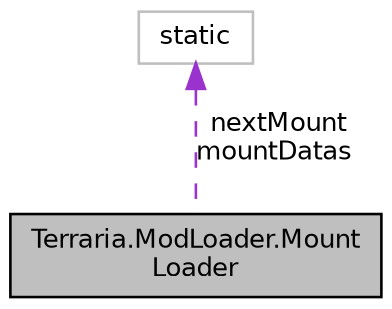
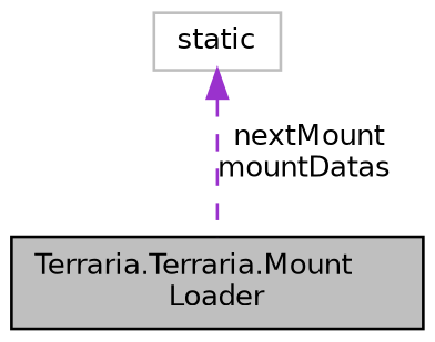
  digraph {
    node [fontname=Helvetica fontsize=10 shape=record style=filled]
-   n1 [color=black fillcolor=grey75 fontcolor=black height=0.2 label="Terraria.ModLoader.Mount\lLoader" width=0.4]
+   n1 [color=black fillcolor=grey75 fontcolor=black height=0.2 label="Terraria.Terraria.Mount\lLoader" width=0.4]
    n2 [color=grey75 fillcolor=white height=0.2 label=static width=0.4]
    n2 -> n1 [color=darkorchid3 dir=back fontname=Helvetica fontsize=10 label=" nextMount\nmountDatas" labelfontname=Helvetica labelfontsize=10 style=dashed]
  }
